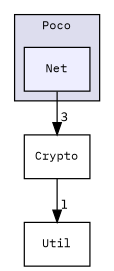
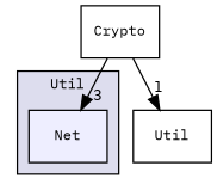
  digraph {
    compound=true
    fontname="IBM Plex Mono"
    node [fontname="IBM Plex Mono" fontsize=10 shape=box]
    edge [fontname="IBM Plex Mono" labeldistance=1.5 labelfontname=Helvetica labelfontsize=10]
    n1 [fillcolor="#eeeeff" label=Net pencolor=black style=filled]
    n2 [label=Crypto]
    n3 [label=Util]
    subgraph cluster_1 {
      bgcolor="#ddddee"
      fontsize=10
-     label=Poco
+     label=Util
      pencolor=black
      n1
    }
-   n1 -> n2 [headlabel=3]
+   n2 -> n1 [headlabel=3]
    n2 -> n3 [headlabel=1]
  }
